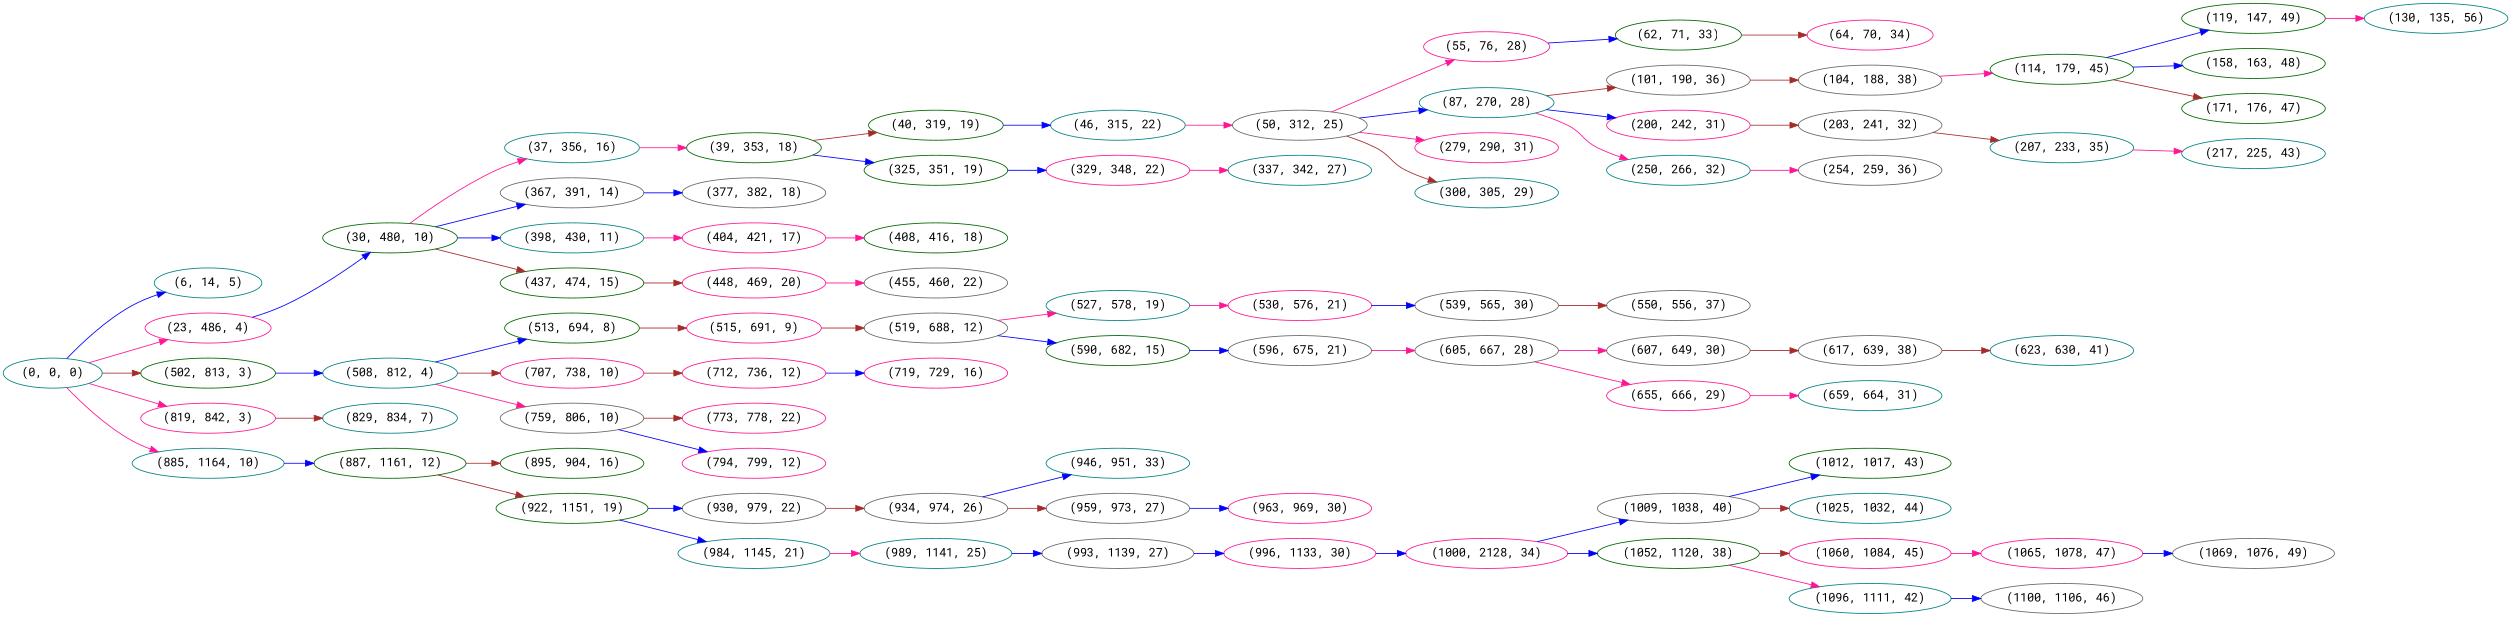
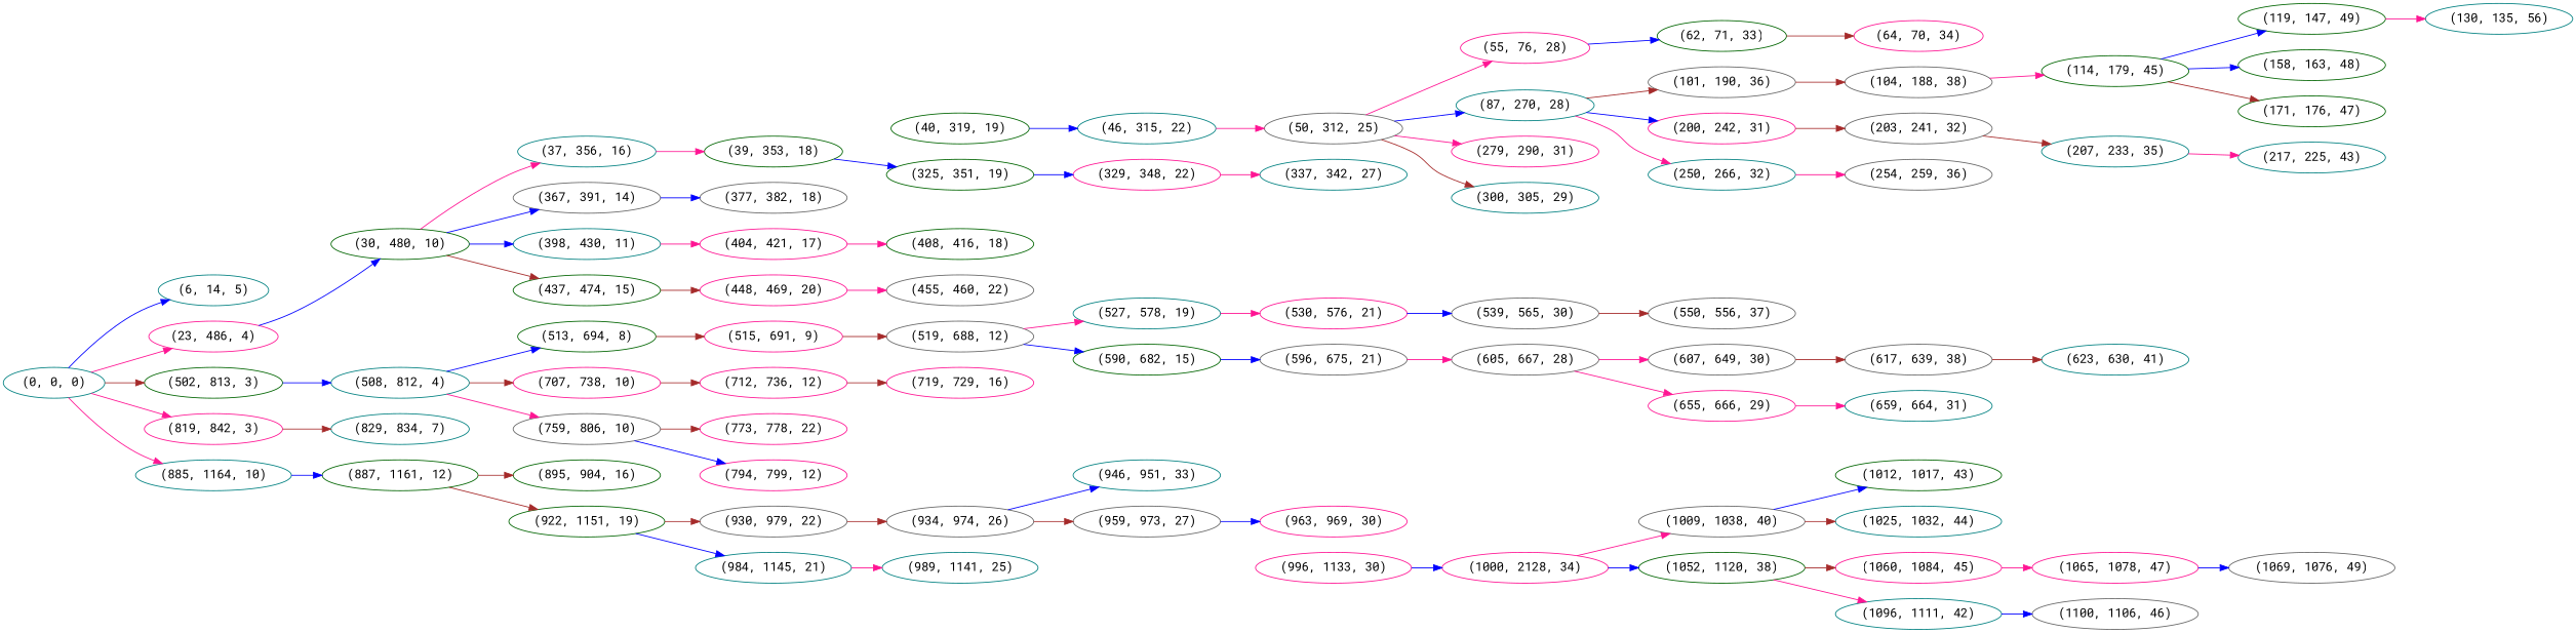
  digraph {
    fontname="Roboto Mono"
    rankdir=LR
    node [color=teal fontname="Roboto Mono"]
    edge [color=blue fontname="Roboto Mono"]
    "(0, 0, 0)"
    "(6, 14, 5)"
    "(23, 486, 4)" [color=deeppink]
    "(502, 813, 3)" [color=darkgreen]
    "(819, 842, 3)" [color=deeppink]
    "(885, 1164, 10)"
    "(30, 480, 10)" [color=darkgreen]
    "(508, 812, 4)"
    "(829, 834, 7)"
    "(887, 1161, 12)" [color=darkgreen]
    "(37, 356, 16)"
    "(367, 391, 14)" [color=gray40]
    "(398, 430, 11)"
    "(437, 474, 15)" [color=darkgreen]
    "(39, 353, 18)" [color=darkgreen]
    "(377, 382, 18)" [color=gray40]
    "(404, 421, 17)" [color=deeppink]
    "(448, 469, 20)" [color=deeppink]
    "(40, 319, 19)" [color=darkgreen]
    "(325, 351, 19)" [color=darkgreen]
    "(46, 315, 22)"
    "(329, 348, 22)" [color=deeppink]
    "(50, 312, 25)" [color=gray40]
    "(55, 76, 28)" [color=deeppink]
    "(87, 270, 28)"
    "(279, 290, 31)" [color=deeppink]
    "(300, 305, 29)"
    "(62, 71, 33)" [color=darkgreen]
    "(101, 190, 36)" [color=gray40]
    "(200, 242, 31)" [color=deeppink]
    "(250, 266, 32)"
    "(64, 70, 34)" [color=deeppink]
    "(104, 188, 38)" [color=gray40]
    "(203, 241, 32)" [color=gray40]
    "(254, 259, 36)" [color=gray40]
    "(114, 179, 45)" [color=darkgreen]
    "(119, 147, 49)" [color=darkgreen]
    "(158, 163, 48)" [color=darkgreen]
    "(171, 176, 47)" [color=darkgreen]
    "(130, 135, 56)"
    "(207, 233, 35)"
    "(217, 225, 43)"
    "(337, 342, 27)"
    "(408, 416, 18)" [color=darkgreen]
    "(455, 460, 22)" [color=gray40]
    "(513, 694, 8)" [color=darkgreen]
    "(707, 738, 10)" [color=deeppink]
    "(759, 806, 10)" [color=gray40]
    "(515, 691, 9)" [color=deeppink]
    "(712, 736, 12)" [color=deeppink]
    "(773, 778, 22)" [color=deeppink]
    "(794, 799, 12)" [color=deeppink]
    "(519, 688, 12)" [color=gray40]
    "(527, 578, 19)"
    "(590, 682, 15)" [color=darkgreen]
    "(530, 576, 21)" [color=deeppink]
    "(596, 675, 21)" [color=gray40]
    "(539, 565, 30)" [color=gray40]
    "(550, 556, 37)" [color=gray40]
    "(605, 667, 28)" [color=gray40]
    "(607, 649, 30)" [color=gray40]
    "(655, 666, 29)" [color=deeppink]
    "(617, 639, 38)" [color=gray40]
    "(659, 664, 31)"
    "(623, 630, 41)"
    "(719, 729, 16)" [color=deeppink]
    "(895, 904, 16)" [color=darkgreen]
    "(922, 1151, 19)" [color=darkgreen]
    "(930, 979, 22)" [color=gray40]
    "(984, 1145, 21)"
    "(934, 974, 26)" [color=gray40]
    "(989, 1141, 25)"
    "(946, 951, 33)"
    "(959, 973, 27)" [color=gray40]
    "(963, 969, 30)" [color=deeppink]
-   "(993, 1139, 27)" [color=gray40]
    "(996, 1133, 30)" [color=deeppink]
    n78 [color=deeppink label="(1000, 2128, 34)"]
    "(1009, 1038, 40)" [color=gray40]
    "(1052, 1120, 38)" [color=darkgreen]
    "(1012, 1017, 43)" [color=darkgreen]
    "(1025, 1032, 44)"
    "(1060, 1084, 45)" [color=deeppink]
    "(1096, 1111, 42)"
    "(1065, 1078, 47)" [color=deeppink]
    "(1100, 1106, 46)" [color=gray40]
    "(1069, 1076, 49)" [color=gray40]
    "(0, 0, 0)" -> "(6, 14, 5)"
    "(0, 0, 0)" -> "(23, 486, 4)" [color=deeppink]
    "(0, 0, 0)" -> "(502, 813, 3)" [color=brown]
    "(0, 0, 0)" -> "(819, 842, 3)" [color=deeppink]
    "(0, 0, 0)" -> "(885, 1164, 10)" [color=deeppink]
    "(23, 486, 4)" -> "(30, 480, 10)"
    "(502, 813, 3)" -> "(508, 812, 4)"
    "(819, 842, 3)" -> "(829, 834, 7)" [color=brown]
    "(885, 1164, 10)" -> "(887, 1161, 12)"
    "(30, 480, 10)" -> "(37, 356, 16)" [color=deeppink]
    "(30, 480, 10)" -> "(367, 391, 14)"
    "(30, 480, 10)" -> "(398, 430, 11)"
    "(30, 480, 10)" -> "(437, 474, 15)" [color=brown]
    "(508, 812, 4)" -> "(513, 694, 8)"
    "(508, 812, 4)" -> "(707, 738, 10)" [color=brown]
    "(508, 812, 4)" -> "(759, 806, 10)" [color=deeppink]
    "(887, 1161, 12)" -> "(895, 904, 16)" [color=brown]
    "(887, 1161, 12)" -> "(922, 1151, 19)" [color=brown]
    "(37, 356, 16)" -> "(39, 353, 18)" [color=deeppink]
    "(367, 391, 14)" -> "(377, 382, 18)"
    "(398, 430, 11)" -> "(404, 421, 17)" [color=deeppink]
    "(437, 474, 15)" -> "(448, 469, 20)" [color=brown]
-   "(39, 353, 18)" -> "(40, 319, 19)" [color=brown]
    "(39, 353, 18)" -> "(325, 351, 19)"
    "(404, 421, 17)" -> "(408, 416, 18)" [color=deeppink]
    "(448, 469, 20)" -> "(455, 460, 22)" [color=deeppink]
    "(40, 319, 19)" -> "(46, 315, 22)"
    "(325, 351, 19)" -> "(329, 348, 22)"
    "(46, 315, 22)" -> "(50, 312, 25)" [color=deeppink]
    "(329, 348, 22)" -> "(337, 342, 27)" [color=deeppink]
    "(50, 312, 25)" -> "(55, 76, 28)" [color=deeppink]
    "(50, 312, 25)" -> "(87, 270, 28)"
    "(50, 312, 25)" -> "(279, 290, 31)" [color=deeppink]
    "(50, 312, 25)" -> "(300, 305, 29)" [color=brown]
    "(55, 76, 28)" -> "(62, 71, 33)"
    "(87, 270, 28)" -> "(101, 190, 36)" [color=brown]
    "(87, 270, 28)" -> "(200, 242, 31)"
    "(87, 270, 28)" -> "(250, 266, 32)" [color=deeppink]
    "(62, 71, 33)" -> "(64, 70, 34)" [color=brown]
    "(101, 190, 36)" -> "(104, 188, 38)" [color=brown]
    "(200, 242, 31)" -> "(203, 241, 32)" [color=brown]
    "(250, 266, 32)" -> "(254, 259, 36)" [color=deeppink]
    "(104, 188, 38)" -> "(114, 179, 45)" [color=deeppink]
    "(203, 241, 32)" -> "(207, 233, 35)" [color=brown]
    "(114, 179, 45)" -> "(119, 147, 49)"
    "(114, 179, 45)" -> "(158, 163, 48)"
    "(114, 179, 45)" -> "(171, 176, 47)" [color=brown]
    "(119, 147, 49)" -> "(130, 135, 56)" [color=deeppink]
    "(207, 233, 35)" -> "(217, 225, 43)" [color=deeppink]
    "(513, 694, 8)" -> "(515, 691, 9)" [color=brown]
    "(707, 738, 10)" -> "(712, 736, 12)" [color=brown]
    "(759, 806, 10)" -> "(773, 778, 22)" [color=brown]
    "(759, 806, 10)" -> "(794, 799, 12)"
    "(515, 691, 9)" -> "(519, 688, 12)" [color=brown]
-   "(712, 736, 12)" -> "(719, 729, 16)"
+   "(712, 736, 12)" -> "(719, 729, 16)" [color=brown]
    "(519, 688, 12)" -> "(527, 578, 19)" [color=deeppink]
    "(519, 688, 12)" -> "(590, 682, 15)"
    "(527, 578, 19)" -> "(530, 576, 21)" [color=deeppink]
    "(590, 682, 15)" -> "(596, 675, 21)"
    "(530, 576, 21)" -> "(539, 565, 30)"
    "(596, 675, 21)" -> "(605, 667, 28)" [color=deeppink]
    "(539, 565, 30)" -> "(550, 556, 37)" [color=brown]
    "(605, 667, 28)" -> "(607, 649, 30)" [color=deeppink]
    "(605, 667, 28)" -> "(655, 666, 29)" [color=deeppink]
    "(607, 649, 30)" -> "(617, 639, 38)" [color=brown]
    "(655, 666, 29)" -> "(659, 664, 31)" [color=deeppink]
    "(617, 639, 38)" -> "(623, 630, 41)" [color=brown]
-   "(922, 1151, 19)" -> "(930, 979, 22)"
+   "(922, 1151, 19)" -> "(930, 979, 22)" [color=brown]
    "(922, 1151, 19)" -> "(984, 1145, 21)"
    "(930, 979, 22)" -> "(934, 974, 26)" [color=brown]
    "(984, 1145, 21)" -> "(989, 1141, 25)" [color=deeppink]
    "(934, 974, 26)" -> "(946, 951, 33)"
    "(934, 974, 26)" -> "(959, 973, 27)" [color=brown]
-   "(989, 1141, 25)" -> "(993, 1139, 27)"
    "(959, 973, 27)" -> "(963, 969, 30)"
-   "(993, 1139, 27)" -> "(996, 1133, 30)"
    "(996, 1133, 30)" -> n78
-   n78 -> "(1009, 1038, 40)"
+   n78 -> "(1009, 1038, 40)" [color=deeppink]
    n78 -> "(1052, 1120, 38)"
    "(1009, 1038, 40)" -> "(1012, 1017, 43)"
    "(1009, 1038, 40)" -> "(1025, 1032, 44)" [color=brown]
    "(1052, 1120, 38)" -> "(1060, 1084, 45)" [color=brown]
    "(1052, 1120, 38)" -> "(1096, 1111, 42)" [color=deeppink]
    "(1060, 1084, 45)" -> "(1065, 1078, 47)" [color=deeppink]
    "(1096, 1111, 42)" -> "(1100, 1106, 46)"
    "(1065, 1078, 47)" -> "(1069, 1076, 49)"
  }
